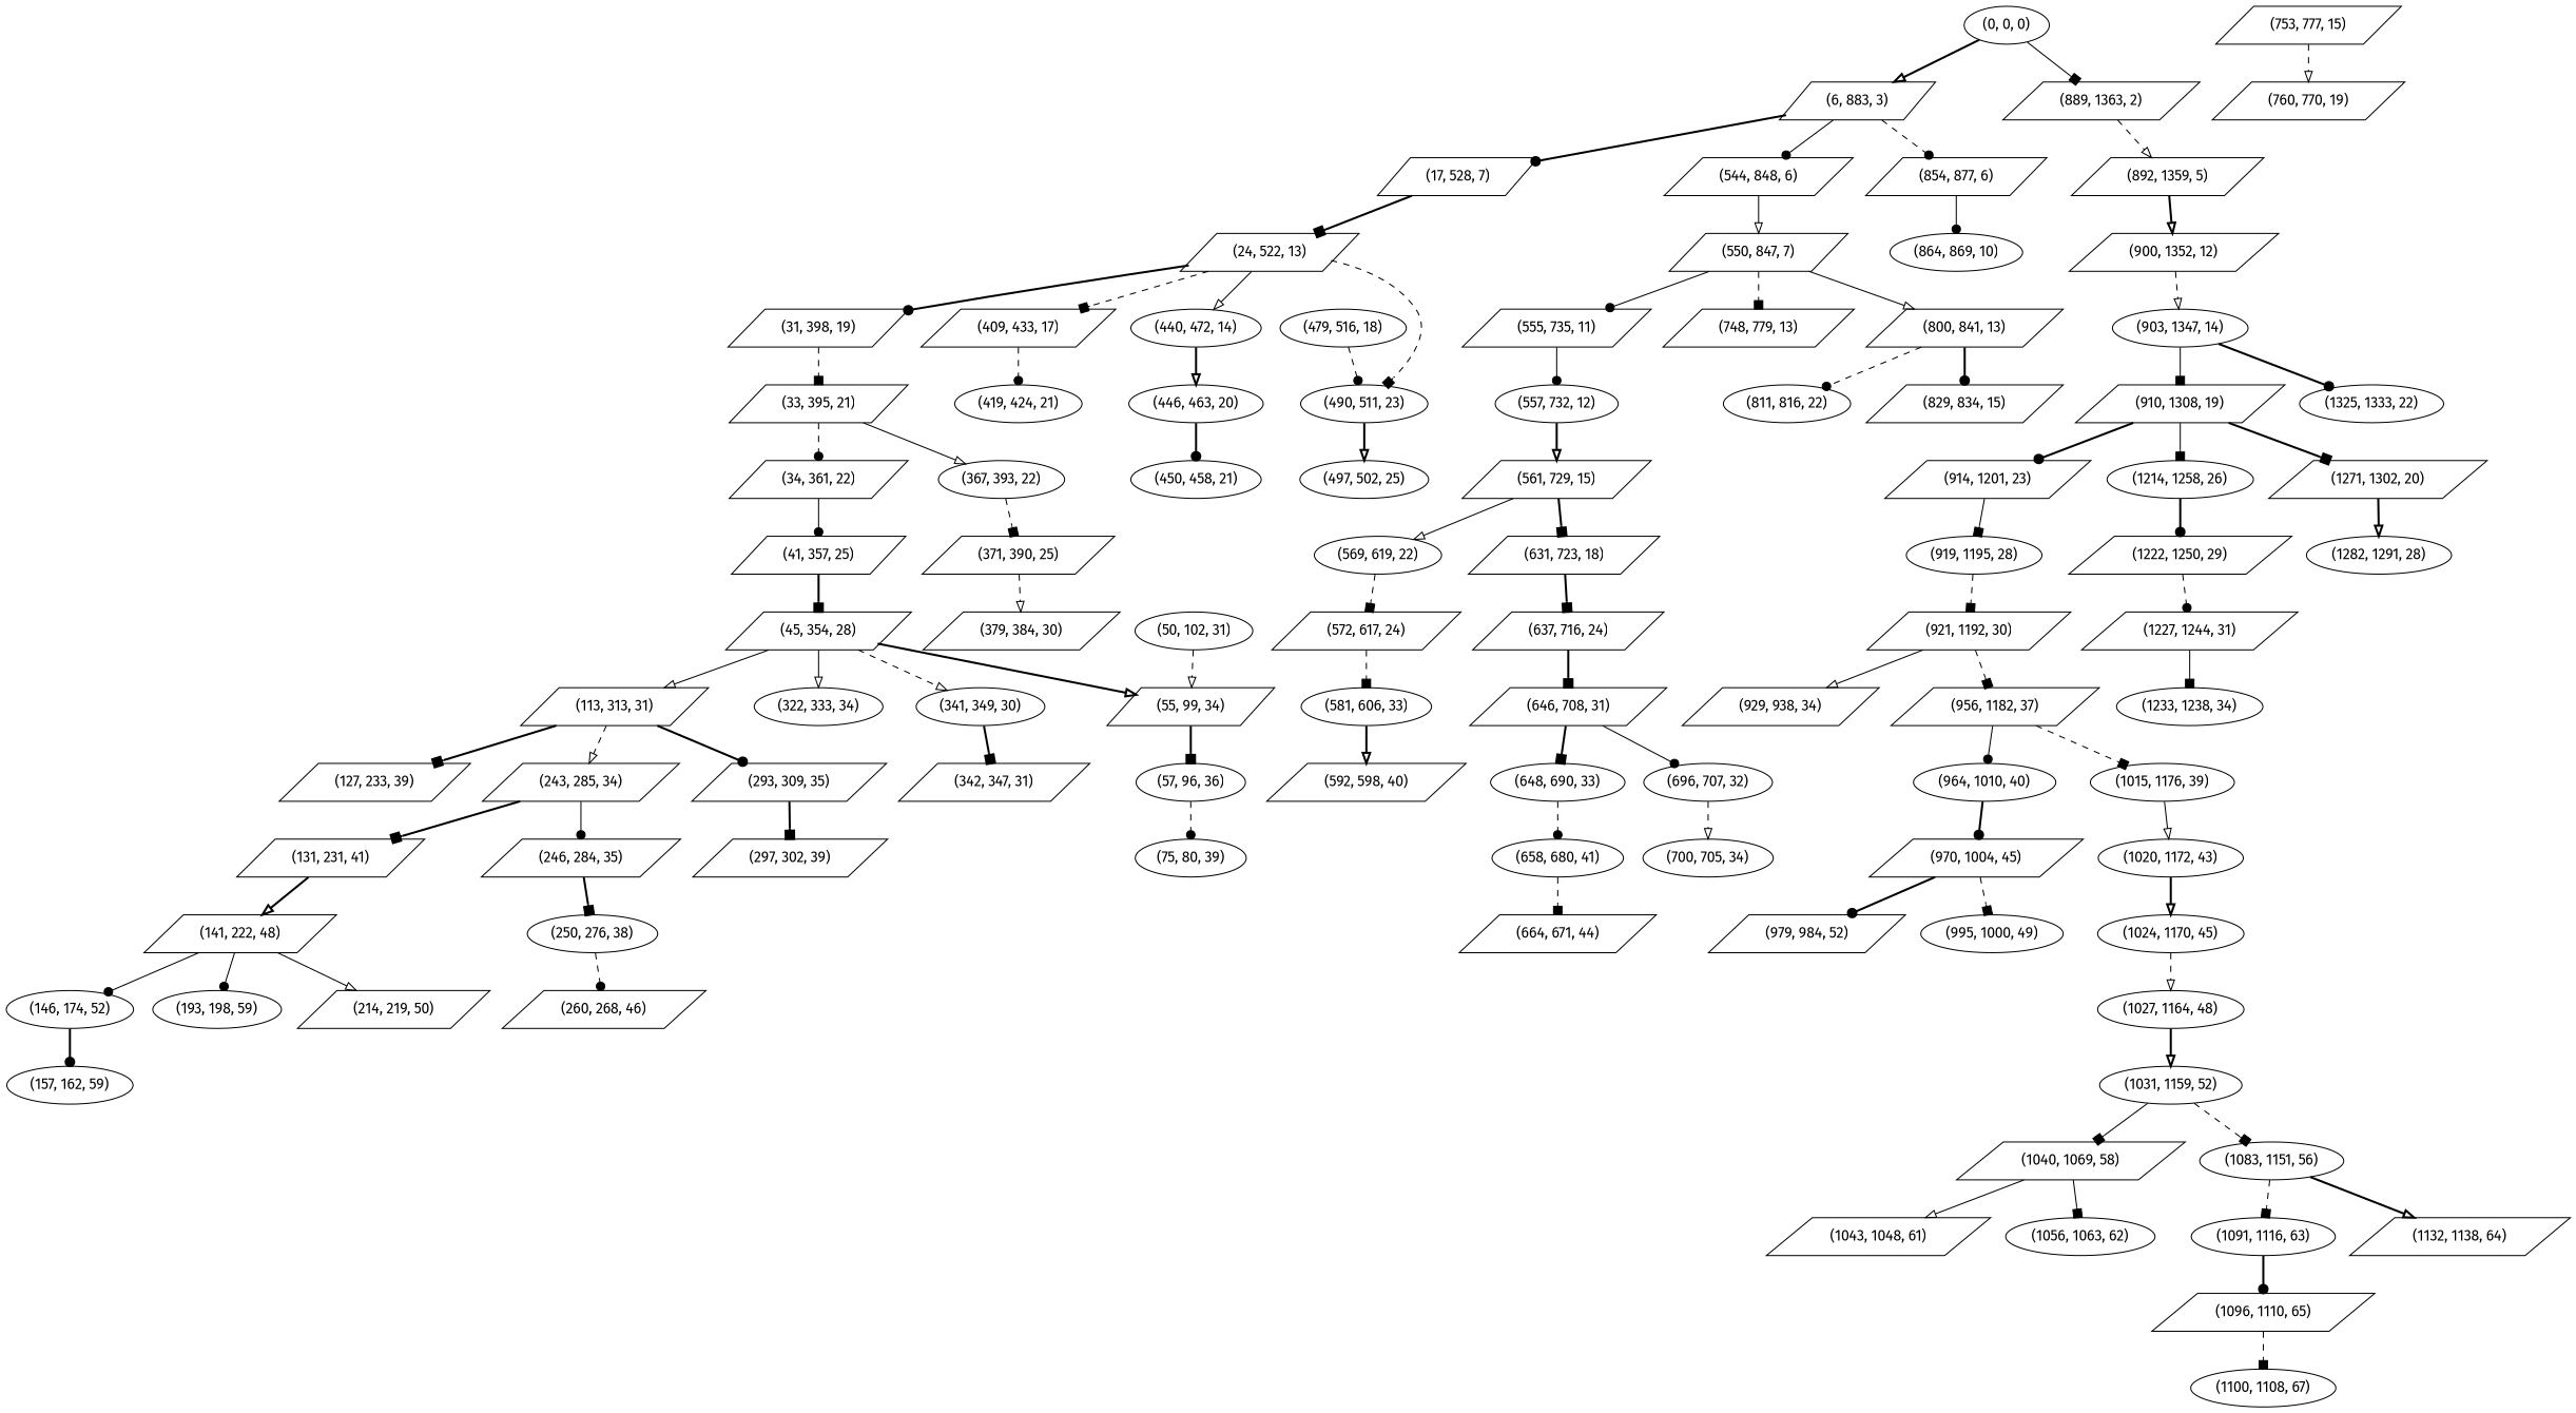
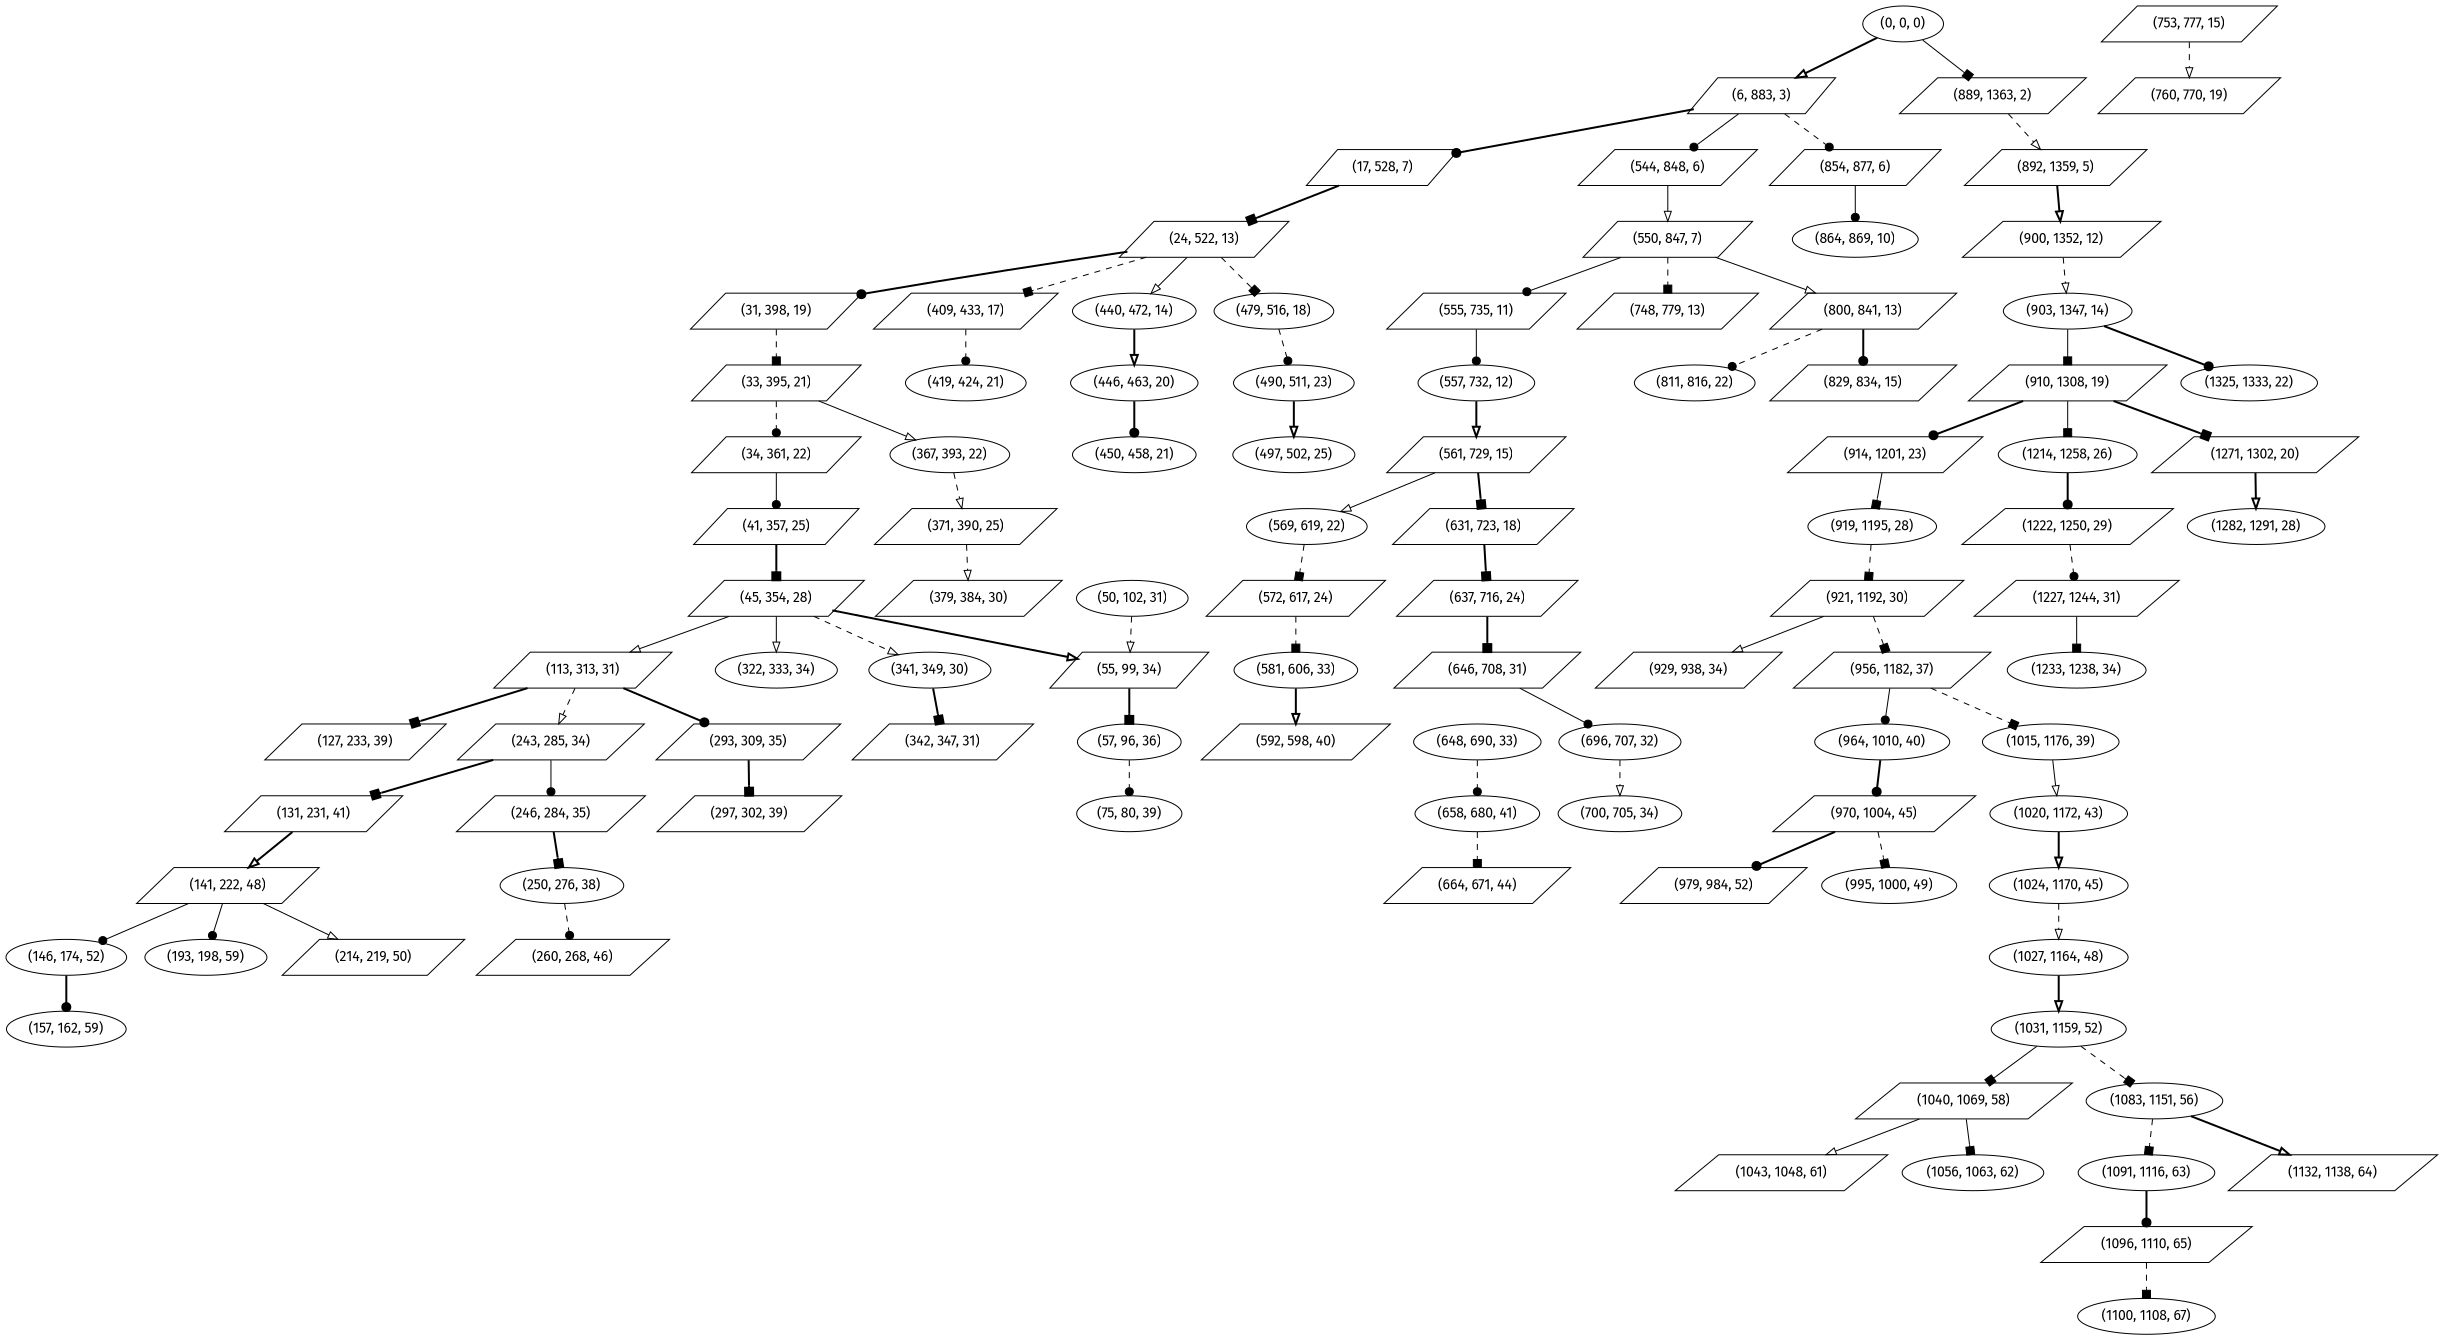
  digraph {
    fontname="Fira Sans"
    node [fontname="Fira Sans" shape=parallelogram]
    edge [arrowhead=box fontname="Fira Sans" style=bold]
    "(0, 0, 0)" [shape=ellipse]
    "(6, 883, 3)"
    "(889, 1363, 2)"
    "(17, 528, 7)"
    "(544, 848, 6)"
    "(854, 877, 6)"
    "(892, 1359, 5)"
    "(24, 522, 13)"
    "(550, 847, 7)"
    "(864, 869, 10)" [shape=ellipse]
    "(31, 398, 19)"
    "(409, 433, 17)"
    "(440, 472, 14)" [shape=ellipse]
    "(479, 516, 18)" [shape=ellipse]
    "(33, 395, 21)"
    "(419, 424, 21)" [shape=ellipse]
    "(446, 463, 20)" [shape=ellipse]
    "(490, 511, 23)" [shape=ellipse]
    "(34, 361, 22)"
    "(367, 393, 22)" [shape=ellipse]
    "(41, 357, 25)"
    "(371, 390, 25)"
    "(45, 354, 28)"
    "(113, 313, 31)"
    "(322, 333, 34)" [shape=ellipse]
    "(341, 349, 30)" [shape=ellipse]
    "(55, 99, 34)"
    "(50, 102, 31)" [shape=ellipse]
    "(127, 233, 39)"
    "(243, 285, 34)"
    "(293, 309, 35)"
    "(342, 347, 31)"
    "(57, 96, 36)" [shape=ellipse]
    "(75, 80, 39)" [shape=ellipse]
    "(131, 231, 41)"
    "(246, 284, 35)"
    "(297, 302, 39)"
    "(141, 222, 48)"
    "(146, 174, 52)" [shape=ellipse]
    "(193, 198, 59)" [shape=ellipse]
    "(214, 219, 50)"
    "(157, 162, 59)" [shape=ellipse]
    "(250, 276, 38)" [shape=ellipse]
    "(260, 268, 46)"
    "(379, 384, 30)"
    "(450, 458, 21)" [shape=ellipse]
    "(497, 502, 25)" [shape=ellipse]
    "(555, 735, 11)"
    "(748, 779, 13)"
    "(800, 841, 13)"
    "(557, 732, 12)" [shape=ellipse]
    "(811, 816, 22)" [shape=ellipse]
    "(829, 834, 15)"
    "(561, 729, 15)"
    "(569, 619, 22)" [shape=ellipse]
    "(631, 723, 18)"
    "(572, 617, 24)"
    "(637, 716, 24)"
    "(581, 606, 33)" [shape=ellipse]
    "(592, 598, 40)"
    "(646, 708, 31)"
    "(648, 690, 33)" [shape=ellipse]
    "(696, 707, 32)" [shape=ellipse]
    "(658, 680, 41)" [shape=ellipse]
    "(700, 705, 34)" [shape=ellipse]
    "(664, 671, 44)"
    "(753, 777, 15)"
    "(760, 770, 19)"
    "(900, 1352, 12)"
    "(903, 1347, 14)" [shape=ellipse]
    "(910, 1308, 19)"
    "(1325, 1333, 22)" [shape=ellipse]
    "(914, 1201, 23)"
    "(1214, 1258, 26)" [shape=ellipse]
    "(1271, 1302, 20)"
    "(919, 1195, 28)" [shape=ellipse]
    "(1222, 1250, 29)"
    "(1282, 1291, 28)" [shape=ellipse]
    "(921, 1192, 30)"
    "(929, 938, 34)"
    "(956, 1182, 37)"
    "(964, 1010, 40)" [shape=ellipse]
    "(1015, 1176, 39)" [shape=ellipse]
    "(970, 1004, 45)"
    "(1020, 1172, 43)" [shape=ellipse]
    "(979, 984, 52)"
    "(995, 1000, 49)" [shape=ellipse]
    "(1024, 1170, 45)" [shape=ellipse]
    "(1027, 1164, 48)" [shape=ellipse]
    "(1031, 1159, 52)" [shape=ellipse]
    "(1040, 1069, 58)"
    "(1083, 1151, 56)" [shape=ellipse]
    "(1043, 1048, 61)"
    "(1056, 1063, 62)" [shape=ellipse]
    "(1091, 1116, 63)" [shape=ellipse]
    "(1132, 1138, 64)"
    "(1096, 1110, 65)"
    "(1100, 1108, 67)" [shape=ellipse]
    "(1227, 1244, 31)"
    "(1233, 1238, 34)" [shape=ellipse]
    "(0, 0, 0)" -> "(6, 883, 3)" [arrowhead=onormal]
    "(0, 0, 0)" -> "(889, 1363, 2)" [style=solid]
    "(6, 883, 3)" -> "(17, 528, 7)" [arrowhead=dot]
    "(6, 883, 3)" -> "(544, 848, 6)" [arrowhead=dot style=solid]
    "(6, 883, 3)" -> "(854, 877, 6)" [arrowhead=dot style=dashed]
    "(889, 1363, 2)" -> "(892, 1359, 5)" [arrowhead=onormal style=dashed]
    "(17, 528, 7)" -> "(24, 522, 13)"
    "(544, 848, 6)" -> "(550, 847, 7)" [arrowhead=onormal style=solid]
    "(854, 877, 6)" -> "(864, 869, 10)" [arrowhead=dot style=solid]
    "(892, 1359, 5)" -> "(900, 1352, 12)" [arrowhead=onormal]
    "(24, 522, 13)" -> "(31, 398, 19)" [arrowhead=dot]
    "(24, 522, 13)" -> "(409, 433, 17)" [style=dashed]
    "(24, 522, 13)" -> "(440, 472, 14)" [arrowhead=onormal style=solid]
-   "(24, 522, 13)" -> "(490, 511, 23)" [style=dashed]
+   "(24, 522, 13)" -> "(479, 516, 18)" [style=dashed]
    "(550, 847, 7)" -> "(555, 735, 11)" [arrowhead=dot style=solid]
    "(550, 847, 7)" -> "(748, 779, 13)" [style=dashed]
    "(550, 847, 7)" -> "(800, 841, 13)" [arrowhead=onormal style=solid]
    "(31, 398, 19)" -> "(33, 395, 21)" [style=dashed]
    "(409, 433, 17)" -> "(419, 424, 21)" [arrowhead=dot style=dashed]
    "(440, 472, 14)" -> "(446, 463, 20)" [arrowhead=onormal]
    "(479, 516, 18)" -> "(490, 511, 23)" [arrowhead=dot style=dashed]
    "(33, 395, 21)" -> "(34, 361, 22)" [arrowhead=dot style=dashed]
    "(33, 395, 21)" -> "(367, 393, 22)" [arrowhead=onormal style=solid]
    "(446, 463, 20)" -> "(450, 458, 21)" [arrowhead=dot]
    "(490, 511, 23)" -> "(497, 502, 25)" [arrowhead=onormal]
    "(34, 361, 22)" -> "(41, 357, 25)" [arrowhead=dot style=solid]
-   "(367, 393, 22)" -> "(371, 390, 25)" [style=dashed]
+   "(367, 393, 22)" -> "(371, 390, 25)" [arrowhead=onormal style=dashed]
    "(41, 357, 25)" -> "(45, 354, 28)"
    "(371, 390, 25)" -> "(379, 384, 30)" [arrowhead=onormal style=dashed]
    "(45, 354, 28)" -> "(113, 313, 31)" [arrowhead=onormal style=solid]
    "(45, 354, 28)" -> "(322, 333, 34)" [arrowhead=onormal style=solid]
    "(45, 354, 28)" -> "(341, 349, 30)" [arrowhead=onormal style=dashed]
    "(45, 354, 28)" -> "(55, 99, 34)" [arrowhead=onormal]
    "(113, 313, 31)" -> "(127, 233, 39)"
    "(113, 313, 31)" -> "(243, 285, 34)" [arrowhead=onormal style=dashed]
    "(113, 313, 31)" -> "(293, 309, 35)" [arrowhead=dot]
    "(341, 349, 30)" -> "(342, 347, 31)"
    "(55, 99, 34)" -> "(57, 96, 36)"
    "(50, 102, 31)" -> "(55, 99, 34)" [arrowhead=onormal style=dashed]
    "(243, 285, 34)" -> "(131, 231, 41)"
    "(243, 285, 34)" -> "(246, 284, 35)" [arrowhead=dot style=solid]
    "(293, 309, 35)" -> "(297, 302, 39)"
    "(57, 96, 36)" -> "(75, 80, 39)" [arrowhead=dot style=dashed]
    "(131, 231, 41)" -> "(141, 222, 48)" [arrowhead=onormal]
    "(246, 284, 35)" -> "(250, 276, 38)"
    "(141, 222, 48)" -> "(146, 174, 52)" [arrowhead=dot style=solid]
    "(141, 222, 48)" -> "(193, 198, 59)" [arrowhead=dot style=solid]
    "(141, 222, 48)" -> "(214, 219, 50)" [arrowhead=onormal style=solid]
    "(146, 174, 52)" -> "(157, 162, 59)" [arrowhead=dot]
    "(250, 276, 38)" -> "(260, 268, 46)" [arrowhead=dot style=dashed]
    "(555, 735, 11)" -> "(557, 732, 12)" [arrowhead=dot style=solid]
    "(800, 841, 13)" -> "(811, 816, 22)" [arrowhead=dot style=dashed]
    "(800, 841, 13)" -> "(829, 834, 15)" [arrowhead=dot]
    "(557, 732, 12)" -> "(561, 729, 15)" [arrowhead=onormal]
    "(561, 729, 15)" -> "(569, 619, 22)" [arrowhead=onormal style=solid]
    "(561, 729, 15)" -> "(631, 723, 18)"
    "(569, 619, 22)" -> "(572, 617, 24)" [style=dashed]
    "(631, 723, 18)" -> "(637, 716, 24)"
    "(572, 617, 24)" -> "(581, 606, 33)" [style=dashed]
    "(637, 716, 24)" -> "(646, 708, 31)"
    "(581, 606, 33)" -> "(592, 598, 40)" [arrowhead=onormal]
-   "(646, 708, 31)" -> "(648, 690, 33)"
    "(646, 708, 31)" -> "(696, 707, 32)" [arrowhead=dot style=solid]
    "(648, 690, 33)" -> "(658, 680, 41)" [arrowhead=dot style=dashed]
    "(696, 707, 32)" -> "(700, 705, 34)" [arrowhead=onormal style=dashed]
    "(658, 680, 41)" -> "(664, 671, 44)" [style=dashed]
    "(753, 777, 15)" -> "(760, 770, 19)" [arrowhead=onormal style=dashed]
    "(900, 1352, 12)" -> "(903, 1347, 14)" [arrowhead=onormal style=dashed]
    "(903, 1347, 14)" -> "(910, 1308, 19)" [style=solid]
    "(903, 1347, 14)" -> "(1325, 1333, 22)" [arrowhead=dot]
    "(910, 1308, 19)" -> "(914, 1201, 23)" [arrowhead=dot]
    "(910, 1308, 19)" -> "(1214, 1258, 26)" [style=solid]
    "(910, 1308, 19)" -> "(1271, 1302, 20)"
    "(914, 1201, 23)" -> "(919, 1195, 28)" [style=solid]
    "(1214, 1258, 26)" -> "(1222, 1250, 29)" [arrowhead=dot]
    "(1271, 1302, 20)" -> "(1282, 1291, 28)" [arrowhead=onormal]
    "(919, 1195, 28)" -> "(921, 1192, 30)" [style=dashed]
    "(1222, 1250, 29)" -> "(1227, 1244, 31)" [arrowhead=dot style=dashed]
    "(921, 1192, 30)" -> "(929, 938, 34)" [arrowhead=onormal style=solid]
    "(921, 1192, 30)" -> "(956, 1182, 37)" [style=dashed]
    "(956, 1182, 37)" -> "(964, 1010, 40)" [arrowhead=dot style=solid]
    "(956, 1182, 37)" -> "(1015, 1176, 39)" [style=dashed]
    "(964, 1010, 40)" -> "(970, 1004, 45)" [arrowhead=dot]
    "(1015, 1176, 39)" -> "(1020, 1172, 43)" [arrowhead=onormal style=solid]
    "(970, 1004, 45)" -> "(979, 984, 52)" [arrowhead=dot]
    "(970, 1004, 45)" -> "(995, 1000, 49)" [style=dashed]
    "(1020, 1172, 43)" -> "(1024, 1170, 45)" [arrowhead=onormal]
    "(1024, 1170, 45)" -> "(1027, 1164, 48)" [arrowhead=onormal style=dashed]
    "(1027, 1164, 48)" -> "(1031, 1159, 52)" [arrowhead=onormal]
    "(1031, 1159, 52)" -> "(1040, 1069, 58)" [style=solid]
    "(1031, 1159, 52)" -> "(1083, 1151, 56)" [style=dashed]
    "(1040, 1069, 58)" -> "(1043, 1048, 61)" [arrowhead=onormal style=solid]
    "(1040, 1069, 58)" -> "(1056, 1063, 62)" [style=solid]
    "(1083, 1151, 56)" -> "(1091, 1116, 63)" [style=dashed]
    "(1083, 1151, 56)" -> "(1132, 1138, 64)" [arrowhead=onormal]
    "(1091, 1116, 63)" -> "(1096, 1110, 65)" [arrowhead=dot]
    "(1096, 1110, 65)" -> "(1100, 1108, 67)" [style=dashed]
    "(1227, 1244, 31)" -> "(1233, 1238, 34)" [style=solid]
  }
